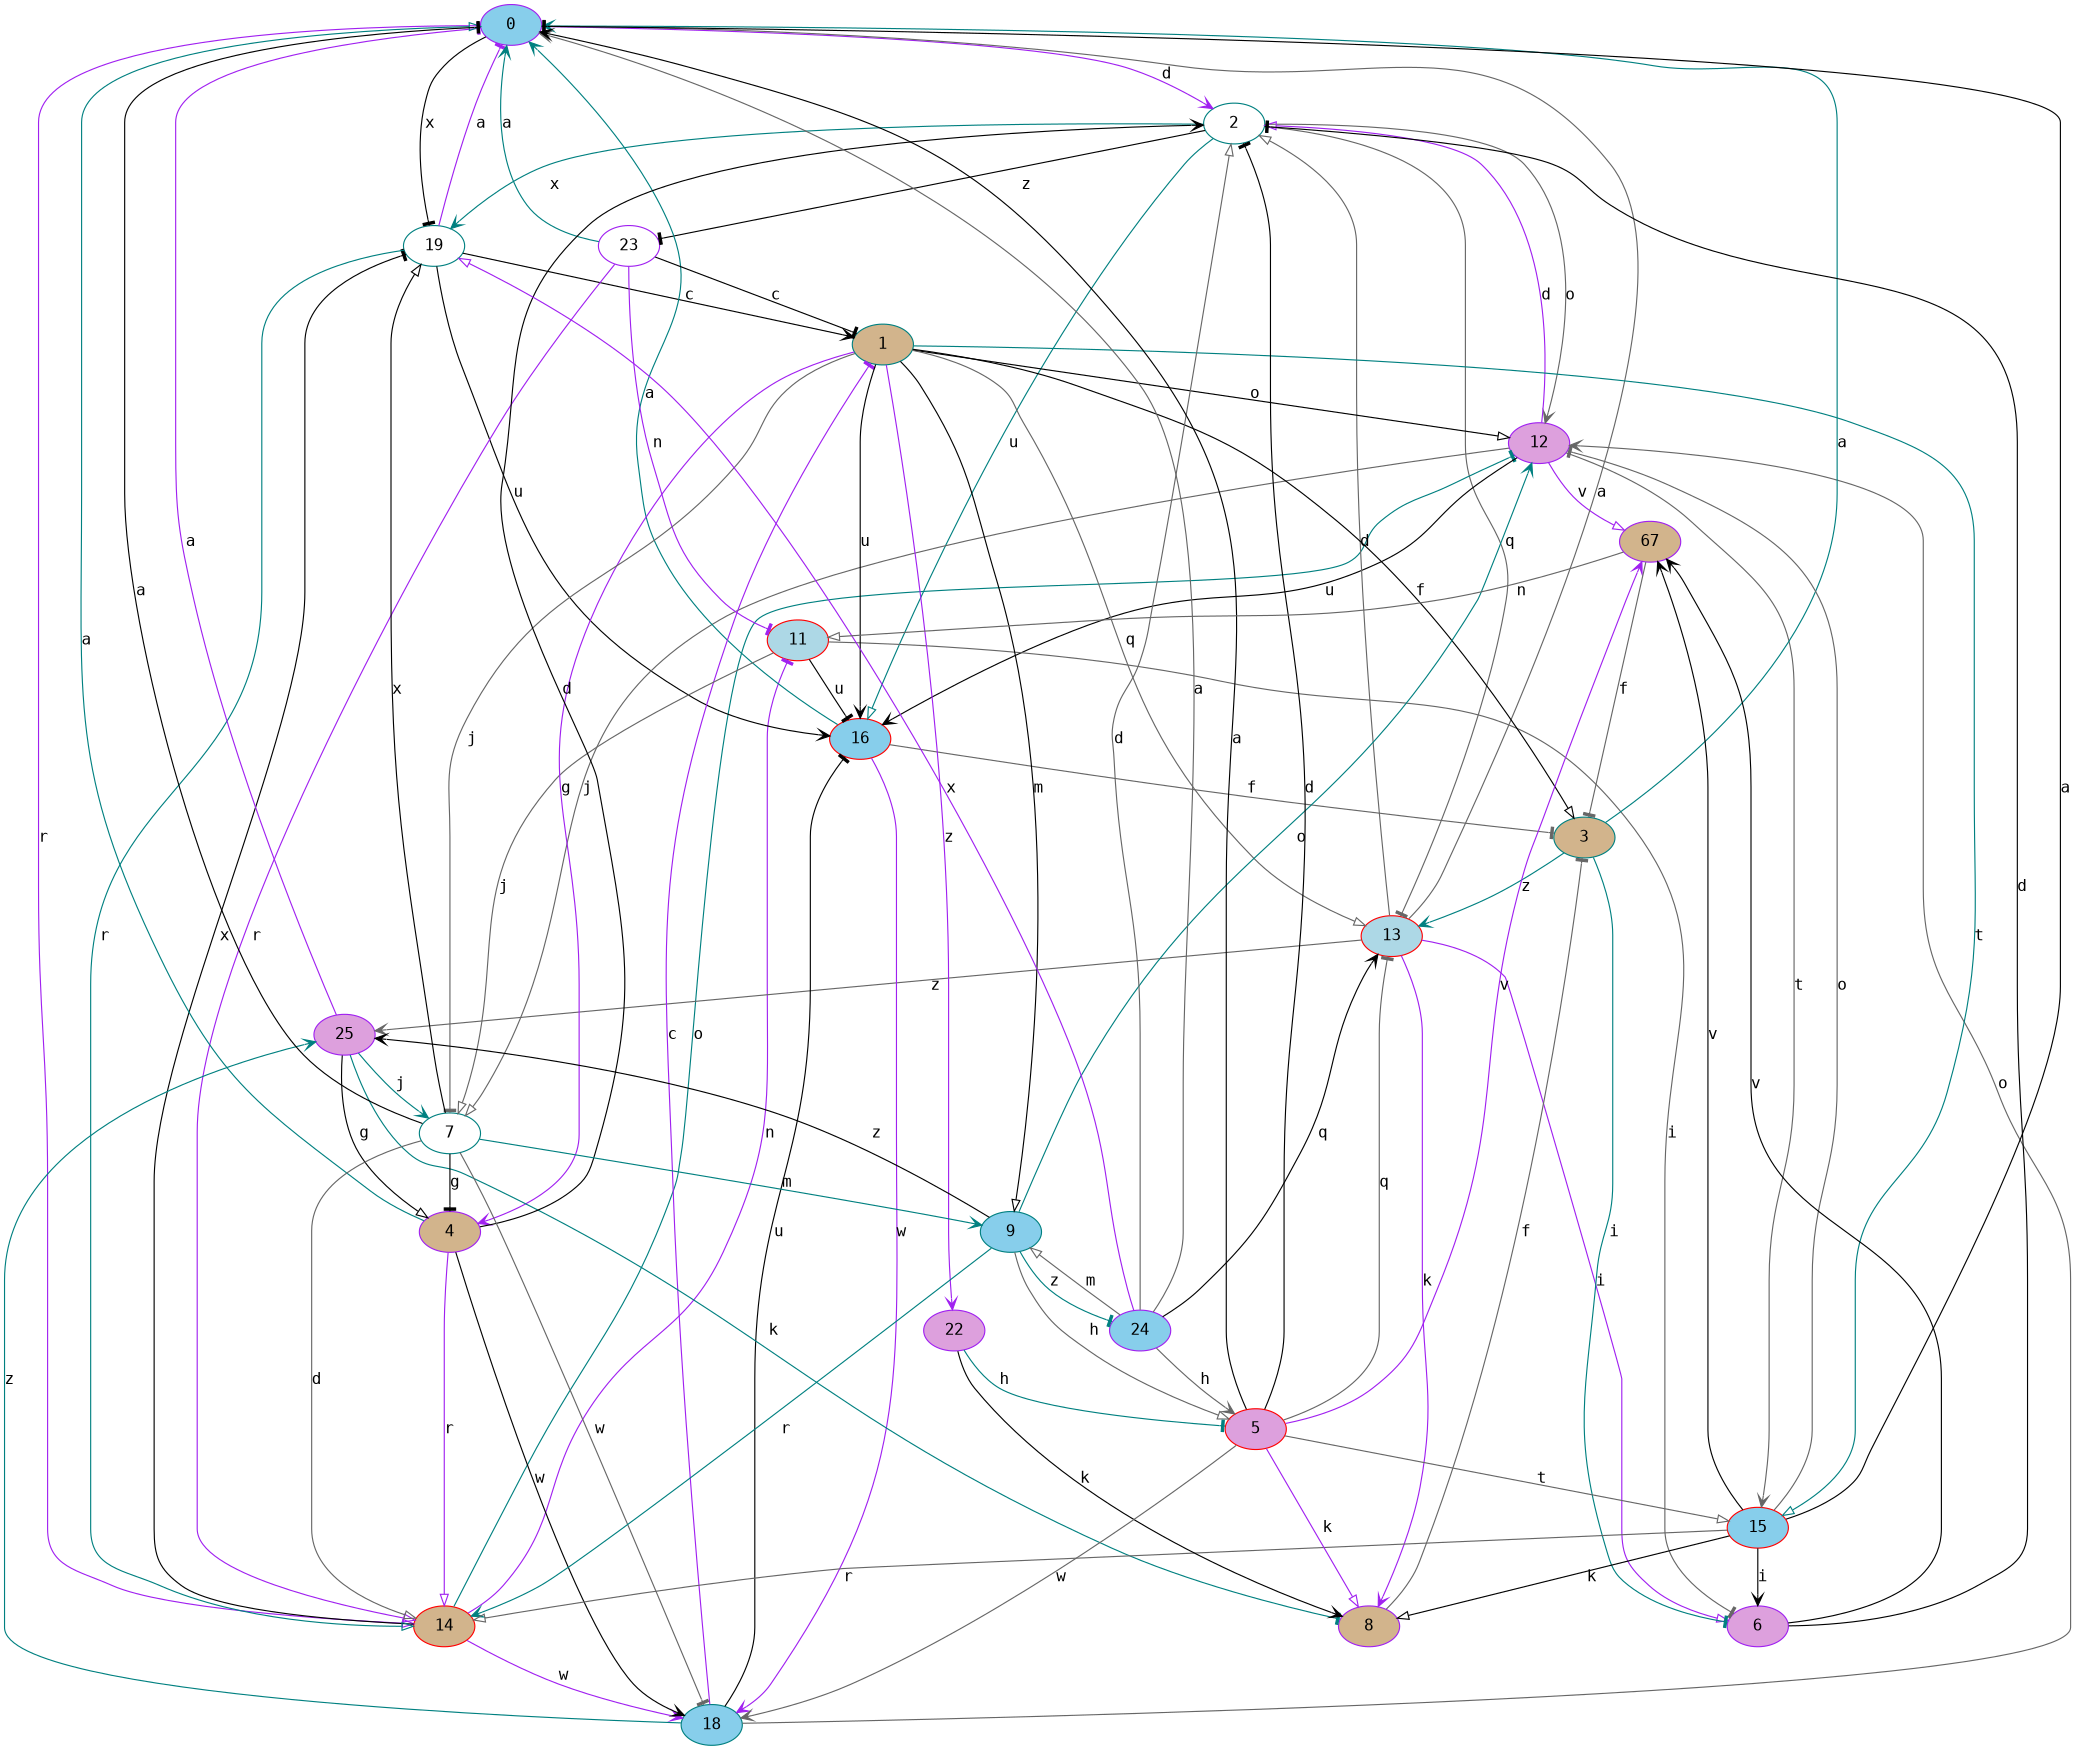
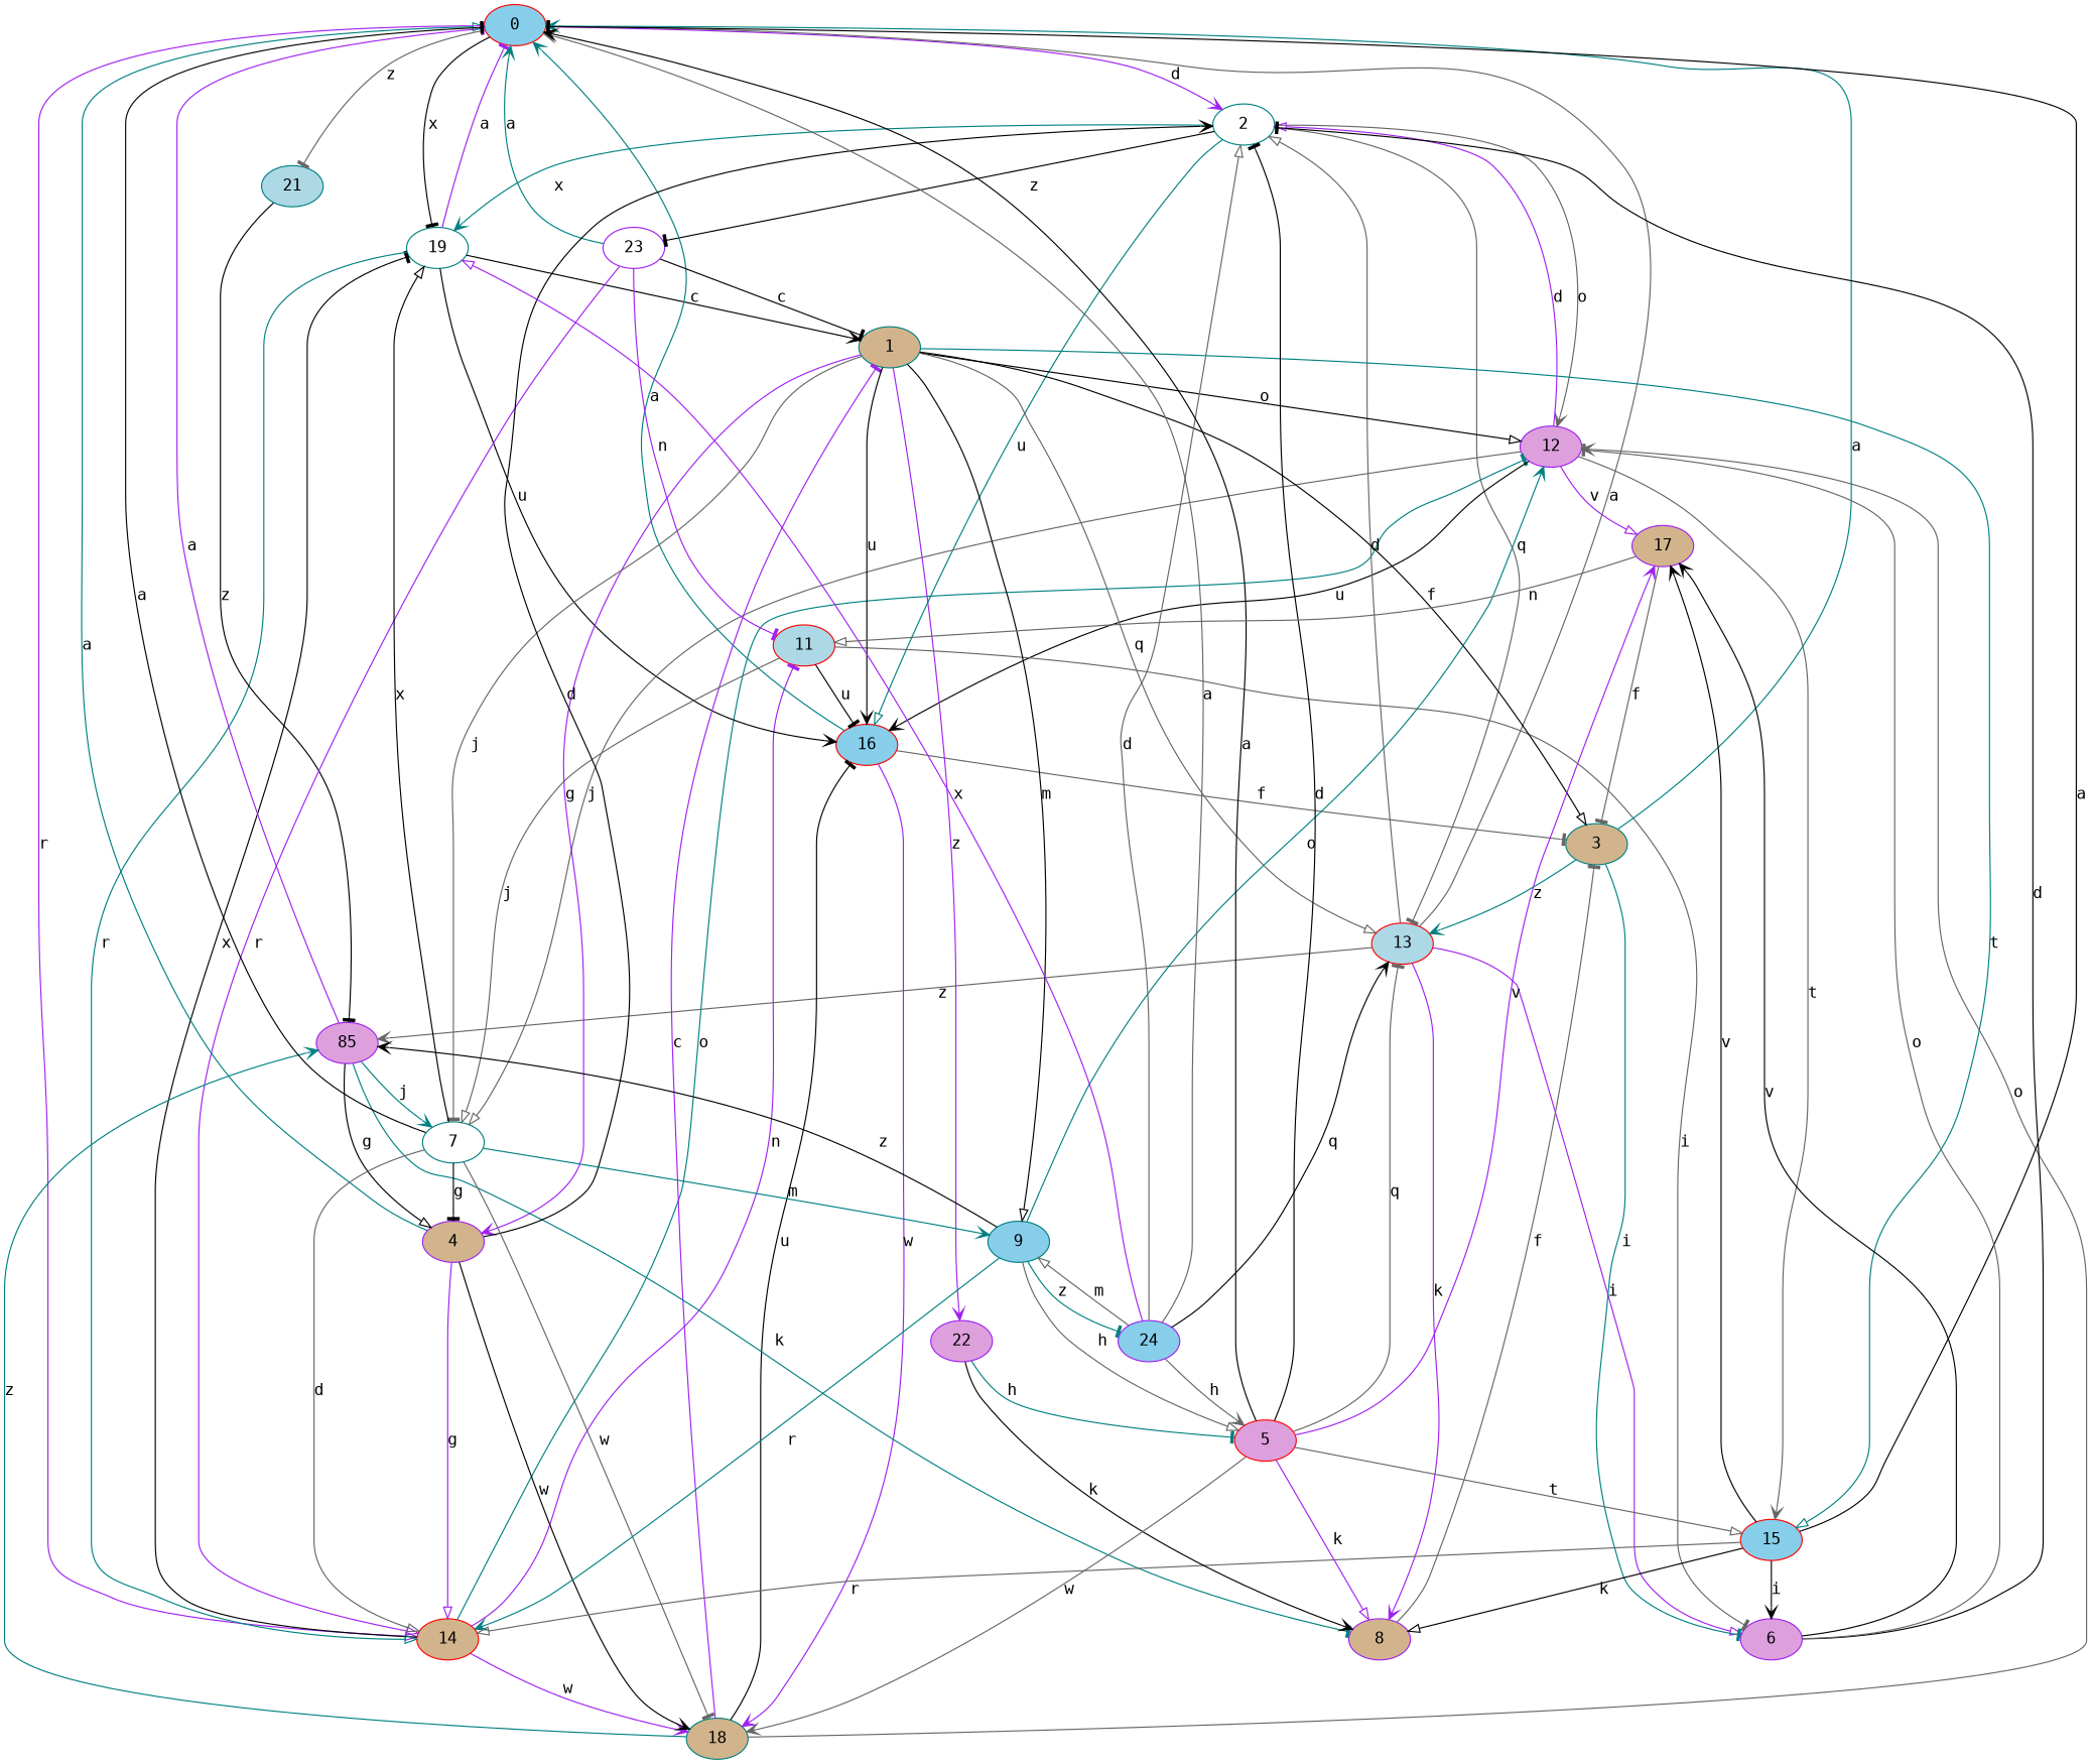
  strict digraph {
    fontname="DejaVu Sans Mono"
    node [color=purple fillcolor=tan fontname="DejaVu Sans Mono" style=filled]
    edge [arrowhead=vee color=black fontname="DejaVu Sans Mono"]
-   0 [fillcolor=skyblue]
+   0 [color=red fillcolor=skyblue]
    2 [color=teal fillcolor=white]
    14 [color=red]
    19 [color=teal fillcolor=white]
+   21 [color=teal fillcolor=lightblue]
    12 [fillcolor=plum]
    13 [color=red fillcolor=lightblue]
    16 [color=red fillcolor=skyblue]
    23 [fillcolor=white]
-   18 [color=teal fillcolor=skyblue]
+   18 [color=teal]
    11 [color=red fillcolor=lightblue]
    1 [color=teal]
-   25 [fillcolor=plum]
+   25 [fillcolor=plum label=85]
    3 [color=teal]
    4
    7 [color=teal fillcolor=white]
    9 [color=teal fillcolor=skyblue]
    15 [color=red fillcolor=skyblue]
    22 [fillcolor=plum]
    6 [fillcolor=plum]
    24 [fillcolor=skyblue]
    5 [color=red fillcolor=plum]
-   17 [label=67]
+   17
    8
    0 -> 2 [color=purple label=d]
    0 -> 14 [arrowhead=onormal color=purple label=r]
    0 -> 19 [arrowhead=tee label=x]
+   0 -> 21 [arrowhead=tee color=gray40 label=z]
    2 -> 19 [color=teal label=x]
    2 -> 12 [color=gray40 label=o]
    2 -> 13 [arrowhead=tee color=gray40 label=q]
    2 -> 16 [arrowhead=onormal color=teal label=u]
    2 -> 23 [arrowhead=tee label=z]
    14 -> 19 [arrowhead=tee label=x]
    14 -> 12 [arrowhead=tee color=teal label=o]
    14 -> 18 [color=purple label=w]
    14 -> 11 [arrowhead=tee color=purple label=n]
    19 -> 0 [arrowhead=tee color=purple label=a]
    19 -> 14 [arrowhead=onormal color=teal label=r]
    19 -> 16 [label=u]
    19 -> 1 [label=c]
+   21 -> 25 [arrowhead=tee label=z]
    12 -> 2 [arrowhead=onormal color=purple label=d]
    12 -> 16 [label=u]
    12 -> 7 [arrowhead=onormal color=gray40 label=j]
    12 -> 15 [color=gray40 label=t]
    12 -> 17 [arrowhead=onormal color=purple label=v]
    13 -> 0 [arrowhead=tee color=gray40 label=a]
    13 -> 2 [arrowhead=onormal color=gray40 label=d]
    13 -> 25 [color=gray40 label=z]
    13 -> 6 [arrowhead=onormal color=purple label=i]
    13 -> 8 [color=purple label=k]
    16 -> 0 [color=teal label=a]
    16 -> 18 [color=purple label=w]
    16 -> 3 [arrowhead=tee color=gray40 label=f]
    23 -> 0 [color=teal label=a]
    23 -> 14 [arrowhead=onormal color=purple label=r]
    23 -> 11 [arrowhead=tee color=purple label=n]
    23 -> 1 [arrowhead=tee label=c]
    18 -> 12 [color=gray40 label=o]
    18 -> 16 [arrowhead=tee label=u]
    18 -> 1 [arrowhead=tee color=purple label=c]
    18 -> 25 [color=teal label=z]
    11 -> 16 [arrowhead=tee label=u]
    11 -> 7 [arrowhead=onormal color=gray40 label=j]
    11 -> 6 [arrowhead=tee color=gray40 label=i]
    1 -> 12 [arrowhead=onormal label=o]
    1 -> 13 [arrowhead=onormal color=gray40 label=q]
    1 -> 16 [label=u]
    1 -> 3 [arrowhead=onormal label=f]
    1 -> 4 [color=purple label=g]
    1 -> 7 [arrowhead=tee color=gray40 label=j]
    1 -> 9 [arrowhead=onormal label=m]
    1 -> 15 [arrowhead=onormal color=teal label=t]
    1 -> 22 [color=purple label=z]
    25 -> 0 [arrowhead=tee color=purple label=a]
    25 -> 4 [arrowhead=onormal label=g]
    25 -> 7 [color=teal label=j]
    25 -> 8 [arrowhead=tee color=teal label=k]
    3 -> 0 [color=teal label=a]
    3 -> 13 [color=teal label=z]
    3 -> 6 [arrowhead=tee color=teal label=i]
    4 -> 0 [arrowhead=onormal color=teal label=a]
    4 -> 2 [label=d]
-   4 -> 14 [arrowhead=onormal color=purple label=r]
+   4 -> 14 [arrowhead=onormal color=purple label=g]
    4 -> 18 [label=w]
    7 -> 0 [arrowhead=tee label=a]
    7 -> 14 [arrowhead=onormal color=gray40 label=d]
    7 -> 19 [arrowhead=onormal label=x]
    7 -> 18 [arrowhead=tee color=gray40 label=w]
    7 -> 4 [arrowhead=tee label=g]
    7 -> 9 [color=teal label=m]
    9 -> 14 [color=teal label=r]
    9 -> 12 [color=teal label=o]
    9 -> 25 [label=z]
    9 -> 24 [arrowhead=tee color=teal label=z]
    9 -> 5 [arrowhead=onormal color=gray40 label=h]
    15 -> 0 [arrowhead=tee label=a]
    15 -> 14 [arrowhead=onormal color=gray40 label=r]
-   15 -> 12 [arrowhead=tee color=gray40 label=o]
+   6 -> 12 [arrowhead=tee color=gray40 label=o]
    15 -> 6 [label=i]
    15 -> 17 [label=v]
    15 -> 8 [arrowhead=onormal label=k]
    22 -> 5 [arrowhead=tee color=teal label=h]
    22 -> 8 [label=k]
    6 -> 2 [arrowhead=tee label=d]
    6 -> 17 [label=v]
    24 -> 0 [color=gray40 label=a]
    24 -> 2 [arrowhead=onormal color=gray40 label=d]
    24 -> 19 [arrowhead=onormal color=purple label=x]
    24 -> 13 [label=q]
    24 -> 9 [arrowhead=onormal color=gray40 label=m]
    24 -> 5 [color=gray40 label=h]
    5 -> 0 [label=a]
    5 -> 2 [arrowhead=tee label=d]
    5 -> 13 [arrowhead=tee color=gray40 label=q]
    5 -> 18 [color=gray40 label=w]
    5 -> 15 [arrowhead=onormal color=gray40 label=t]
    5 -> 17 [color=purple label=v]
    5 -> 8 [arrowhead=onormal color=purple label=k]
    17 -> 11 [arrowhead=onormal color=gray40 label=n]
    17 -> 3 [arrowhead=tee color=gray40 label=f]
    8 -> 3 [arrowhead=tee color=gray40 label=f]
  }
